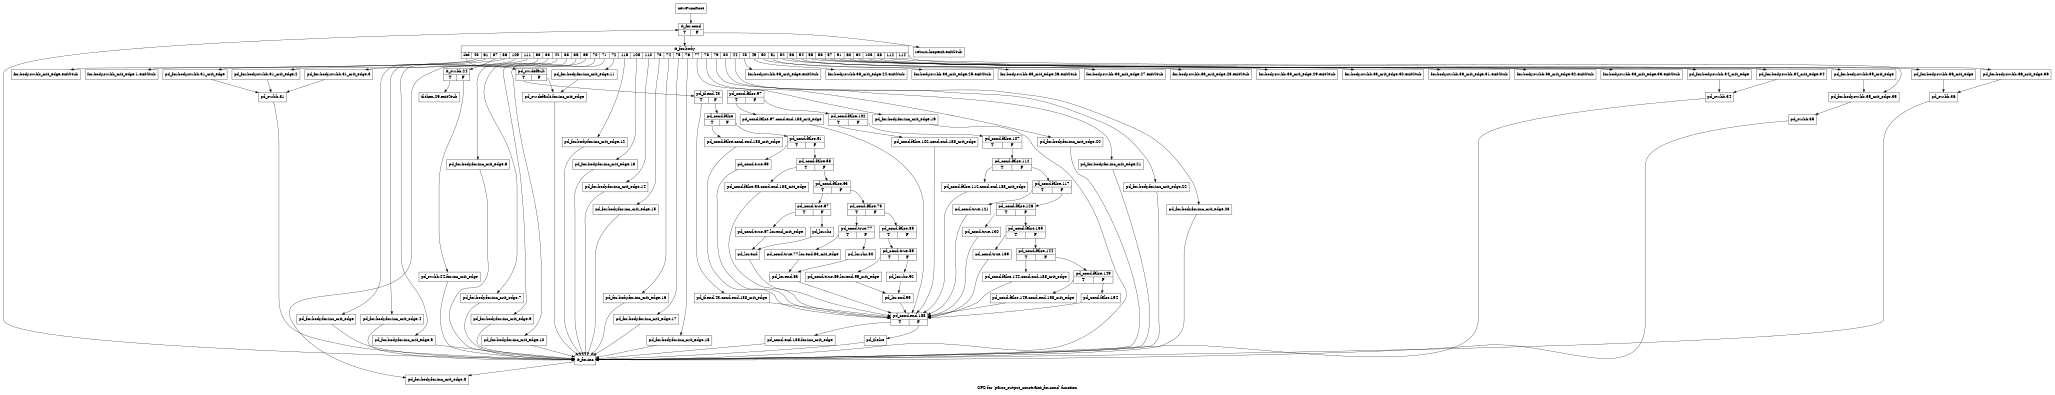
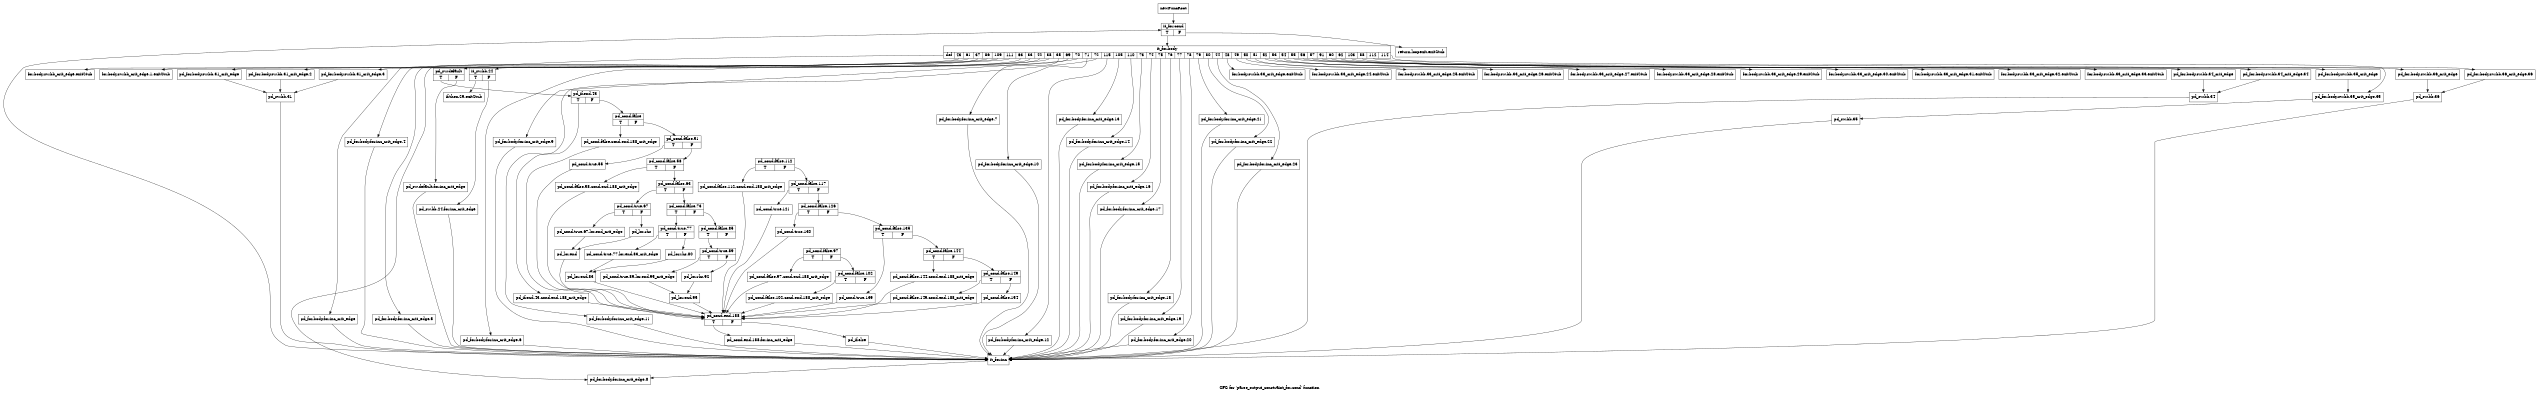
  digraph {
    fontname="DejaVu Serif"
    label="CFG for 'parse_output_constraint_for.cond' function"
    node [fontname="DejaVu Serif" shape=record]
    edge [fontname="DejaVu Serif"]
    n1 [label="{newFuncRoot}"]
    n2 [label="{it_for.cond|{<s0>T|<s1>F}}"]
    n3 [label="{return.loopexit.exitStub}"]
    n4 [label="{it_for.body|{<s0>def|<s1>43|<s2>61|<s3>37|<s4>86|<s5>109|<s6>111|<s7>63|<s8>33|<s9>42|<s10>38|<s11>35|<s12>69|<s13>70|<s14>71|<s15>72|<s16>115|<s17>105|<s18>110|<s19>73|<s20>74|<s21>75|<s22>76|<s23>77|<s24>78|<s25>79|<s26>80|<s27>44|<s28>48|<s29>49|<s30>50|<s31>51|<s32>52|<s33>53|<s34>54|<s35>55|<s36>56|<s37>57|<s38>91|<s39>60|<s40>62|<s41>103|<s42>88|<s43>112|<s44>114}}"]
    n5 [label="{for.body.sw.bb_crit_edge.exitStub}"]
    n6 [label="{for.body.sw.bb_crit_edge.1.exitStub}"]
    n7 [label="{for.body.sw.bb.33_crit_edge.exitStub}"]
    n8 [label="{for.body.sw.bb.33_crit_edge.24.exitStub}"]
    n9 [label="{for.body.sw.bb.33_crit_edge.25.exitStub}"]
    n10 [label="{for.body.sw.bb.33_crit_edge.26.exitStub}"]
    n11 [label="{for.body.sw.bb.33_crit_edge.27.exitStub}"]
    n12 [label="{for.body.sw.bb.33_crit_edge.28.exitStub}"]
    n13 [label="{for.body.sw.bb.33_crit_edge.29.exitStub}"]
    n14 [label="{for.body.sw.bb.33_crit_edge.30.exitStub}"]
    n15 [label="{for.body.sw.bb.33_crit_edge.31.exitStub}"]
    n16 [label="{for.body.sw.bb.33_crit_edge.32.exitStub}"]
    n17 [label="{for.body.sw.bb.33_crit_edge.33.exitStub}"]
    n18 [label="{pd_sw.default|{<s0>T|<s1>F}}"]
    n19 [label="{it_sw.bb.24|{<s0>T|<s1>F}}"]
    n20 [label="{pd_for.body.sw.bb.31_crit_edge}"]
    n21 [label="{pd_for.body.sw.bb.31_crit_edge.2}"]
    n22 [label="{pd_for.body.sw.bb.31_crit_edge.3}"]
    n23 [label="{pd_for.body.for.inc_crit_edge}"]
    n24 [label="{pd_for.body.for.inc_crit_edge.4}"]
    n25 [label="{pd_for.body.for.inc_crit_edge.5}"]
    n26 [label="{pd_for.body.for.inc_crit_edge.6}"]
    n27 [label="{pd_for.body.for.inc_crit_edge.7}"]
    n28 [label="{pd_for.body.for.inc_crit_edge.8}"]
    n29 [label="{pd_for.body.for.inc_crit_edge.9}"]
    n30 [label="{pd_for.body.for.inc_crit_edge.10}"]
    n31 [label="{pd_for.body.for.inc_crit_edge.11}"]
    n32 [label="{pd_for.body.for.inc_crit_edge.12}"]
    n33 [label="{pd_for.body.for.inc_crit_edge.13}"]
    n34 [label="{pd_for.body.for.inc_crit_edge.14}"]
    n35 [label="{pd_for.body.for.inc_crit_edge.15}"]
    n36 [label="{pd_for.body.for.inc_crit_edge.16}"]
    n37 [label="{pd_for.body.for.inc_crit_edge.17}"]
    n38 [label="{pd_for.body.for.inc_crit_edge.18}"]
    n39 [label="{pd_for.body.for.inc_crit_edge.19}"]
    n40 [label="{pd_for.body.for.inc_crit_edge.20}"]
    n41 [label="{pd_for.body.for.inc_crit_edge.21}"]
    n42 [label="{pd_for.body.for.inc_crit_edge.22}"]
    n43 [label="{pd_for.body.for.inc_crit_edge.23}"]
    n44 [label="{pd_for.body.sw.bb.34_crit_edge}"]
    n45 [label="{pd_for.body.sw.bb.34_crit_edge.34}"]
    n46 [label="{pd_for.body.sw.bb.35_crit_edge}"]
    n47 [label="{pd_for.body.sw.bb.35_crit_edge.35}"]
    n48 [label="{pd_for.body.sw.bb.36_crit_edge}"]
    n49 [label="{pd_for.body.sw.bb.36_crit_edge.36}"]
    n50 [label="{if.then.29.exitStub}"]
    n51 [label="{pd_if.end.43|{<s0>T|<s1>F}}"]
    n52 [label="{pd_sw.default.for.inc_crit_edge}"]
    n53 [label="{pd_sw.bb.24.for.inc_crit_edge}"]
    n54 [label="{pd_sw.bb.31}"]
    n55 [label="{it_for.inc}"]
    n56 [label="{pd_sw.bb.34}"]
    n57 [label="{pd_sw.bb.35}"]
    n58 [label="{pd_sw.bb.36}"]
    n59 [label="{pd_if.end.43.cond.end.188_crit_edge}"]
    n60 [label="{pd_cond.false|{<s0>T|<s1>F}}"]
    n61 [label="{pd_cond.end.188|{<s0>T|<s1>F}}"]
    n62 [label="{pd_cond.false.cond.end.188_crit_edge}"]
    n63 [label="{pd_cond.false.51|{<s0>T|<s1>F}}"]
    n64 [label="{pd_cond.end.188.for.inc_crit_edge}"]
    n65 [label="{pd_if.else}"]
    n66 [label="{pd_cond.true.55}"]
    n67 [label="{pd_cond.false.58|{<s0>T|<s1>F}}"]
    n68 [label="{pd_cond.false.58.cond.end.188_crit_edge}"]
    n69 [label="{pd_cond.false.63|{<s0>T|<s1>F}}"]
    n70 [label="{pd_cond.true.67|{<s0>T|<s1>F}}"]
    n71 [label="{pd_cond.false.73|{<s0>T|<s1>F}}"]
    n72 [label="{pd_cond.true.67.lor.end_crit_edge}"]
    n73 [label="{pd_lor.rhs}"]
    n74 [label="{pd_cond.true.77|{<s0>T|<s1>F}}"]
    n75 [label="{pd_cond.false.85|{<s0>T|<s1>F}}"]
    n76 [label="{pd_lor.end}"]
    n77 [label="{pd_cond.true.77.lor.end.83_crit_edge}"]
    n78 [label="{pd_lor.rhs.80}"]
    n79 [label="{pd_cond.true.89|{<s0>T|<s1>F}}"]
    n80 [label="{pd_lor.end.83}"]
    n81 [label="{pd_cond.true.89.lor.end.95_crit_edge}"]
    n82 [label="{pd_lor.rhs.92}"]
    n83 [label="{pd_cond.false.97|{<s0>T|<s1>F}}"]
    n84 [label="{pd_cond.false.97.cond.end.188_crit_edge}"]
    n85 [label="{pd_cond.false.102|{<s0>T|<s1>F}}"]
    n86 [label="{pd_lor.end.95}"]
    n87 [label="{pd_cond.false.102.cond.end.188_crit_edge}"]
-   n88 [label="{pd_cond.false.107|{<s0>T|<s1>F}}"]
    n89 [label="{pd_cond.false.112|{<s0>T|<s1>F}}"]
    n90 [label="{pd_cond.false.112.cond.end.188_crit_edge}"]
    n91 [label="{pd_cond.false.117|{<s0>T|<s1>F}}"]
    n92 [label="{pd_cond.true.121}"]
    n93 [label="{pd_cond.false.126|{<s0>T|<s1>F}}"]
    n94 [label="{pd_cond.true.130}"]
    n95 [label="{pd_cond.false.135|{<s0>T|<s1>F}}"]
    n96 [label="{pd_cond.true.139}"]
    n97 [label="{pd_cond.false.144|{<s0>T|<s1>F}}"]
    n98 [label="{pd_cond.false.144.cond.end.188_crit_edge}"]
    n99 [label="{pd_cond.false.149|{<s0>T|<s1>F}}"]
    n100 [label="{pd_cond.false.149.cond.end.188_crit_edge}"]
    n101 [label="{pd_cond.false.154}"]
    n1 -> n2
    n2 -> n3 [tailport=s1]
    n2 -> n4 [tailport=s0]
    n4 -> n5 [tailport=s1]
    n4 -> n6 [tailport=s2]
    n4 -> n7 [tailport=s28]
    n4 -> n8 [tailport=s29]
    n4 -> n9 [tailport=s30]
    n4 -> n10 [tailport=s31]
    n4 -> n11 [tailport=s32]
    n4 -> n12 [tailport=s33]
    n4 -> n13 [tailport=s34]
    n4 -> n14 [tailport=s35]
    n4 -> n15 [tailport=s36]
    n4 -> n16 [tailport=s37]
    n4 -> n17 [tailport=s38]
    n4 -> n18 [tailport=s0]
    n4 -> n19 [tailport=s3]
    n4 -> n20 [tailport=s4]
    n4 -> n21 [tailport=s5]
    n4 -> n22 [tailport=s6]
    n4 -> n23 [tailport=s7]
    n4 -> n24 [tailport=s8]
    n4 -> n25 [tailport=s9]
    n4 -> n26 [tailport=s10]
    n4 -> n27 [tailport=s11]
    n4 -> n28 [tailport=s12]
    n4 -> n29 [tailport=s13]
    n4 -> n30 [tailport=s14]
    n4 -> n31 [tailport=s15]
    n4 -> n32 [tailport=s16]
    n4 -> n33 [tailport=s17]
    n4 -> n34 [tailport=s18]
    n4 -> n35 [tailport=s19]
    n4 -> n36 [tailport=s20]
    n4 -> n37 [tailport=s21]
    n4 -> n38 [tailport=s22]
    n4 -> n39 [tailport=s23]
    n4 -> n40 [tailport=s24]
    n4 -> n41 [tailport=s25]
    n4 -> n42 [tailport=s26]
    n4 -> n43 [tailport=s27]
    n4 -> n44 [tailport=s39]
    n4 -> n45 [tailport=s40]
    n4 -> n46 [tailport=s41]
    n4 -> n47 [tailport=s42]
    n4 -> n48 [tailport=s43]
    n4 -> n49 [tailport=s44]
    n18 -> n51 [tailport=s0]
    n18 -> n52 [tailport=s1]
    n19 -> n50 [tailport=s0]
    n19 -> n53 [tailport=s1]
    n20 -> n54
    n21 -> n54
    n22 -> n54
    n23 -> n55
    n24 -> n55
    n25 -> n55
    n26 -> n55
    n27 -> n55
    n29 -> n55
    n30 -> n55
-   n31 -> n52
+   n31 -> n55
    n32 -> n55
    n33 -> n55
    n34 -> n55
    n35 -> n55
    n36 -> n55
    n37 -> n55
    n38 -> n55
    n39 -> n55
    n40 -> n55
    n41 -> n55
    n42 -> n55
    n43 -> n55
    n44 -> n56
    n45 -> n56
    n46 -> n47
    n47 -> n57
    n48 -> n58
    n49 -> n58
    n51 -> n59 [tailport=s0]
    n51 -> n60 [tailport=s1]
    n52 -> n55
    n53 -> n55
    n54 -> n55
    n55 -> n2
    n55 -> n28
    n56 -> n55
    n57 -> n55
    n58 -> n55
    n59 -> n61
    n60 -> n62 [tailport=s0]
    n60 -> n63 [tailport=s1]
    n61 -> n64 [tailport=s0]
    n61 -> n65 [tailport=s1]
    n62 -> n61
    n63 -> n66 [tailport=s0]
    n63 -> n67 [tailport=s1]
    n64 -> n55
    n65 -> n55
    n66 -> n61
    n67 -> n68 [tailport=s0]
    n67 -> n69 [tailport=s1]
    n68 -> n61
    n69 -> n70 [tailport=s0]
    n69 -> n71 [tailport=s1]
    n70 -> n72 [tailport=s0]
    n70 -> n73 [tailport=s1]
    n71 -> n74 [tailport=s0]
    n71 -> n75 [tailport=s1]
    n72 -> n76
    n73 -> n76
    n74 -> n77 [tailport=s0]
    n74 -> n78 [tailport=s1]
    n75 -> n79 [tailport=s0]
    n76 -> n61
    n77 -> n80
    n78 -> n80
    n79 -> n81 [tailport=s0]
    n79 -> n82 [tailport=s1]
    n80 -> n61
    n81 -> n86
    n82 -> n86
    n83 -> n84 [tailport=s0]
    n83 -> n85 [tailport=s1]
    n84 -> n61
    n85 -> n87 [tailport=s0]
-   n85 -> n88 [tailport=s1]
    n86 -> n61
    n87 -> n61
-   n88 -> n89 [tailport=s1]
    n89 -> n90 [tailport=s0]
    n89 -> n91 [tailport=s1]
    n90 -> n61
    n91 -> n92 [tailport=s0]
    n91 -> n93 [tailport=s1]
    n92 -> n61
    n93 -> n94 [tailport=s0]
    n93 -> n95 [tailport=s1]
    n94 -> n61
    n95 -> n96 [tailport=s0]
    n95 -> n97 [tailport=s1]
    n96 -> n61
    n97 -> n98 [tailport=s0]
    n97 -> n99 [tailport=s1]
    n98 -> n61
    n99 -> n100 [tailport=s0]
    n99 -> n101 [tailport=s1]
    n100 -> n61
    n101 -> n61
  }
